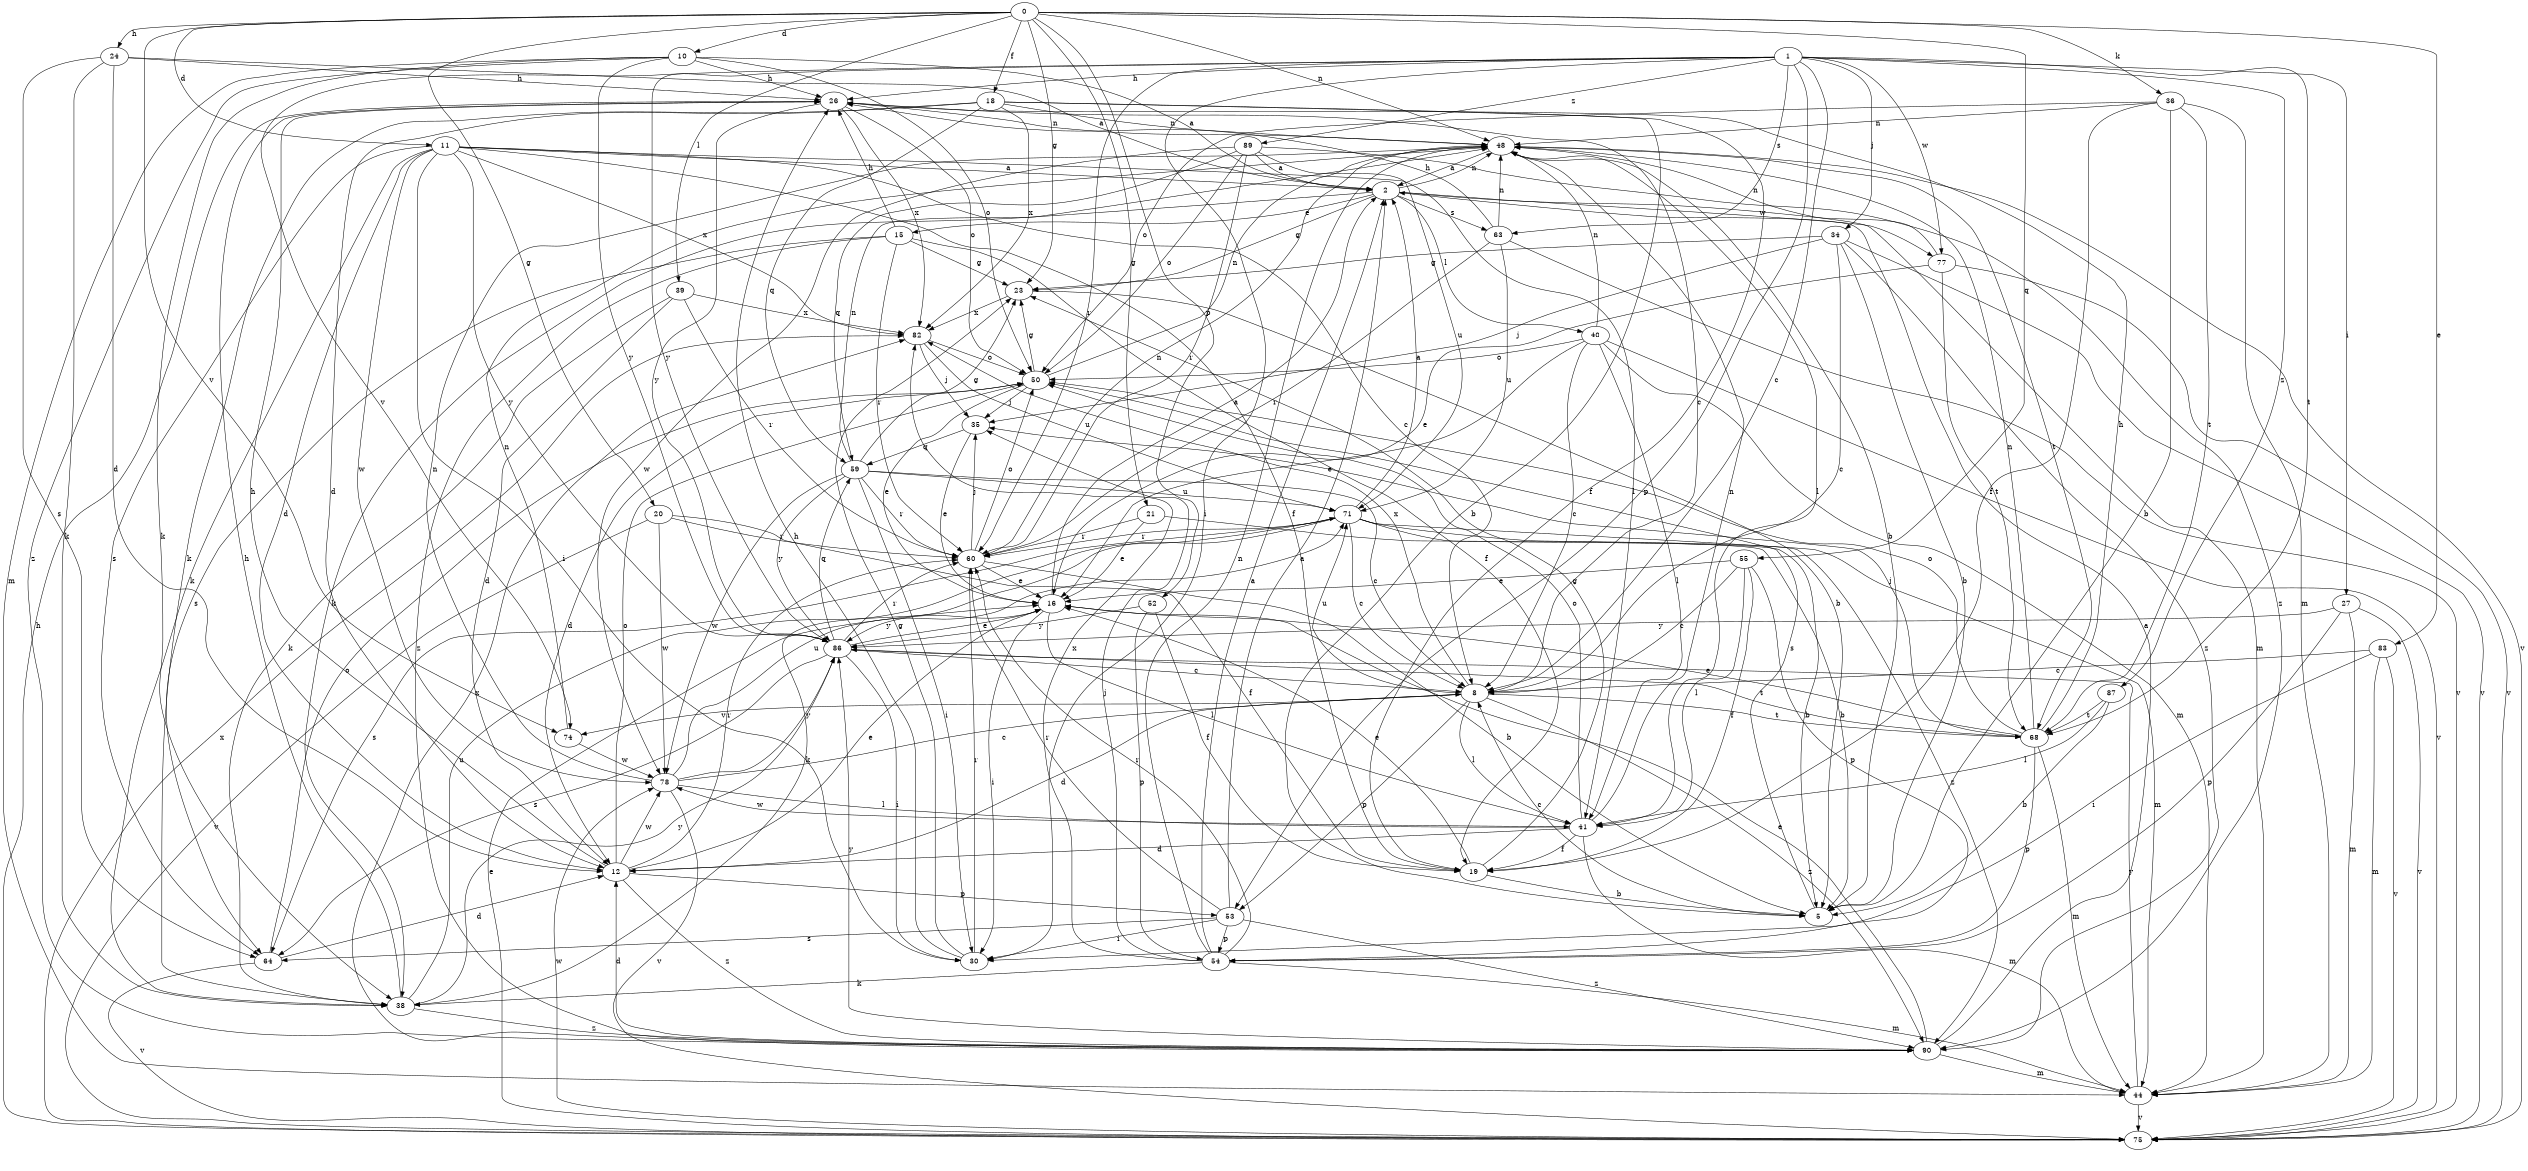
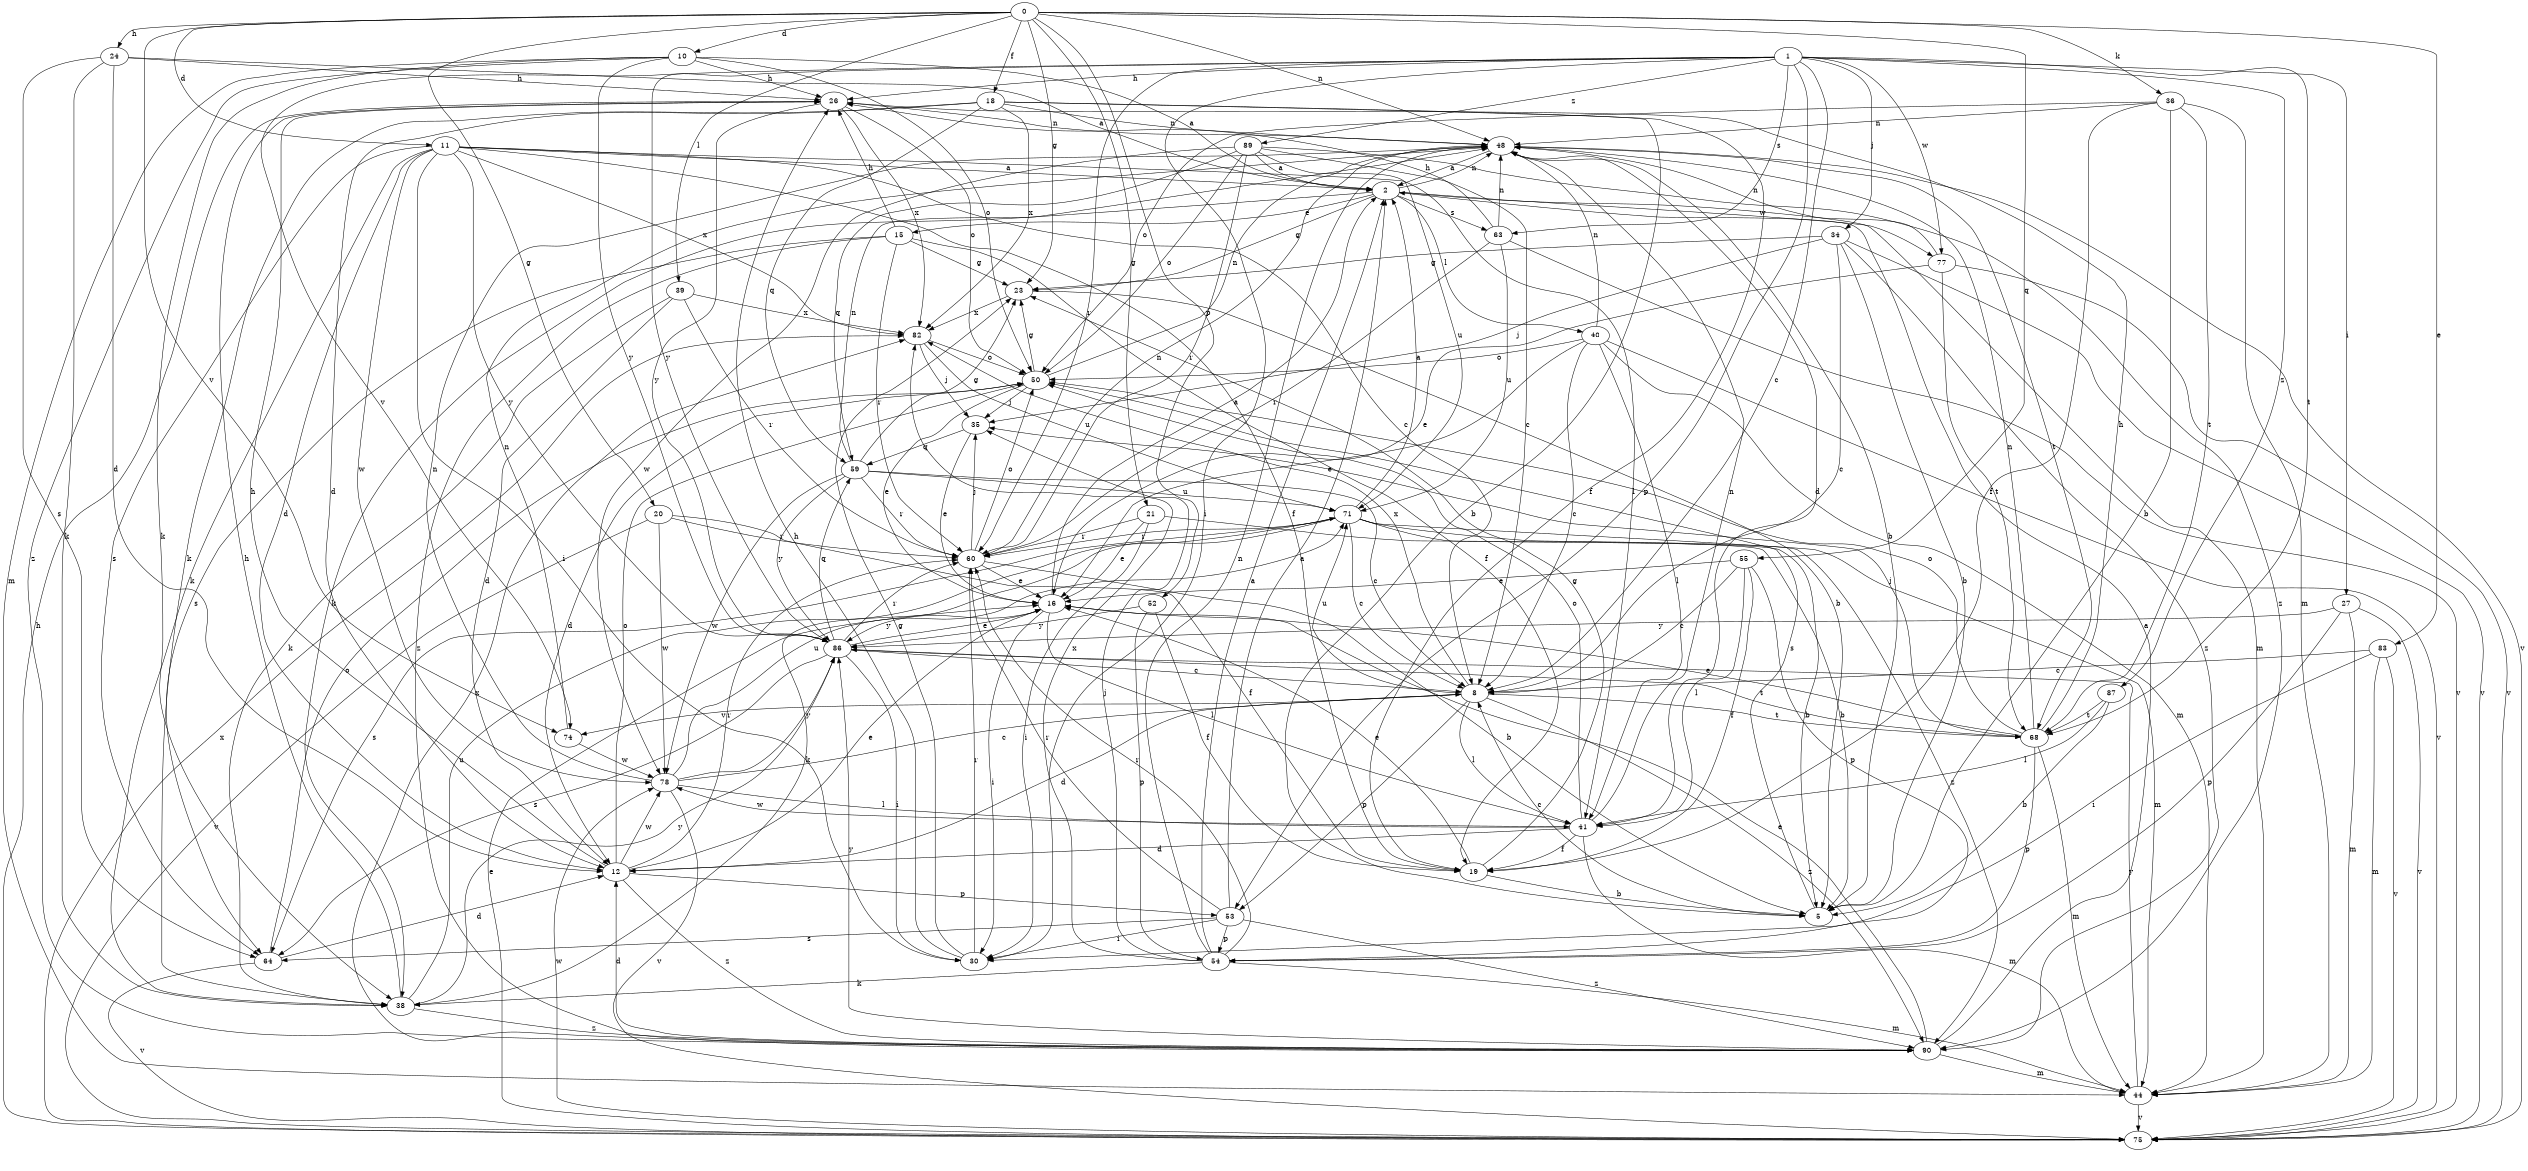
  strict digraph {
    0
    10
    11
    n4 [label=83]
    18
    20
    21
    23
    24
    36
    39
    48
    52
    55
    74
    26
    86
    2
    38
    44
    50
    90
    8
    30
    12
    41
    82
    19
    64
    78
    75
    5
    n33 [label=59]
    60
    16
    68
    54
    1
    27
    34
    53
    63
    77
    87
    89
    71
    35
    15
    40
    0 -> 10 [label=d]
    0 -> 11 [label=d]
    0 -> n4 [label=e]
    0 -> 18 [label=f]
    0 -> 20 [label=g]
    0 -> 21 [label=g]
    0 -> 23 [label=g]
    0 -> 24 [label=h]
    0 -> 36 [label=k]
    0 -> 39 [label=l]
    0 -> 48 [label=n]
    0 -> 52 [label=p]
    0 -> 55 [label=q]
    0 -> 74 [label=v]
    10 -> 26 [label=h]
    10 -> 86 [label=y]
    10 -> 2 [label=a]
    10 -> 38 [label=k]
    10 -> 44 [label=m]
    10 -> 50 [label=o]
    10 -> 90 [label=z]
    11 -> 86 [label=y]
    11 -> 2 [label=a]
    11 -> 38 [label=k]
    11 -> 8 [label=c]
    11 -> 30 [label=i]
    11 -> 12 [label=d]
    11 -> 41 [label=l]
    11 -> 82 [label=x]
    11 -> 19 [label=f]
    11 -> 64 [label=s]
    11 -> 78 [label=w]
    n4 -> 44 [label=m]
    n4 -> 8 [label=c]
    n4 -> 30 [label=i]
    n4 -> 75 [label=v]
    18 -> 48 [label=n]
    18 -> 38 [label=k]
    18 -> 12 [label=d]
    18 -> 82 [label=x]
    18 -> 19 [label=f]
    18 -> 5 [label=b]
    18 -> n33 [label=q]
    20 -> 19 [label=f]
    20 -> 78 [label=w]
    20 -> 75 [label=v]
    20 -> 60 [label=r]
-   n33 -> 30 [label=i]
+   21 -> 30 [label=i]
    21 -> 5 [label=b]
    21 -> 60 [label=r]
    21 -> 16 [label=e]
    23 -> 82 [label=x]
    23 -> 5 [label=b]
    24 -> 26 [label=h]
    24 -> 2 [label=a]
    24 -> 38 [label=k]
    24 -> 12 [label=d]
    24 -> 64 [label=s]
    36 -> 48 [label=n]
    36 -> 44 [label=m]
    36 -> 50 [label=o]
    36 -> 19 [label=f]
    36 -> 5 [label=b]
    36 -> 68 [label=t]
    39 -> 38 [label=k]
    39 -> 12 [label=d]
    39 -> 82 [label=x]
    39 -> 60 [label=r]
    48 -> 2 [label=a]
-   48 -> 41 [label=l]
+   48 -> 41 [label=d]
    48 -> 75 [label=v]
    48 -> 5 [label=b]
    48 -> 68 [label=t]
    52 -> 86 [label=y]
    52 -> 19 [label=f]
    52 -> 54 [label=p]
    55 -> 8 [label=c]
    55 -> 41 [label=l]
    55 -> 19 [label=f]
    55 -> 16 [label=e]
    55 -> 54 [label=p]
    74 -> 48 [label=n]
    74 -> 78 [label=w]
    26 -> 48 [label=n]
    26 -> 86 [label=y]
    26 -> 50 [label=o]
-   26 -> 8 [label=c]
+   89 -> 8 [label=c]
    26 -> 82 [label=x]
    86 -> 8 [label=c]
    86 -> 30 [label=i]
    86 -> 64 [label=s]
    86 -> n33 [label=q]
    86 -> 60 [label=r]
    86 -> 16 [label=e]
    86 -> 68 [label=t]
    2 -> 23 [label=g]
    2 -> 48 [label=n]
    2 -> 38 [label=k]
    2 -> 44 [label=m]
    2 -> 63 [label=s]
    2 -> 77 [label=w]
    2 -> 15 [label=e]
    2 -> 40 [label=l]
    38 -> 26 [label=h]
    38 -> 86 [label=y]
    38 -> 90 [label=z]
    38 -> 71 [label=u]
    44 -> 86 [label=y]
    44 -> 75 [label=v]
    50 -> 23 [label=g]
    50 -> 48 [label=n]
    50 -> 12 [label=d]
    50 -> 16 [label=e]
    50 -> 35 [label=j]
    90 -> 86 [label=y]
    90 -> 2 [label=a]
    90 -> 44 [label=m]
    90 -> 12 [label=d]
    90 -> 82 [label=x]
    90 -> 16 [label=e]
    8 -> 74 [label=v]
    8 -> 90 [label=z]
    8 -> 12 [label=d]
    8 -> 41 [label=l]
    8 -> 82 [label=x]
    8 -> 68 [label=t]
    8 -> 53 [label=p]
    8 -> 71 [label=u]
    30 -> 23 [label=g]
    30 -> 26 [label=h]
    30 -> 60 [label=r]
    12 -> 26 [label=h]
    12 -> 50 [label=o]
    12 -> 90 [label=z]
    12 -> 78 [label=w]
    12 -> 60 [label=r]
    12 -> 16 [label=e]
    12 -> 53 [label=p]
    41 -> 48 [label=n]
    41 -> 44 [label=m]
    41 -> 50 [label=o]
    41 -> 12 [label=d]
    41 -> 19 [label=f]
    41 -> 78 [label=w]
    82 -> 50 [label=o]
    82 -> 71 [label=u]
    82 -> 35 [label=j]
    19 -> 23 [label=g]
    19 -> 5 [label=b]
    19 -> 16 [label=e]
    64 -> 50 [label=o]
    64 -> 12 [label=d]
    64 -> 75 [label=v]
    78 -> 48 [label=n]
    78 -> 86 [label=y]
    78 -> 8 [label=c]
    78 -> 41 [label=l]
    78 -> 75 [label=v]
    78 -> 71 [label=u]
    75 -> 26 [label=h]
    75 -> 82 [label=x]
    75 -> 78 [label=w]
    75 -> 16 [label=e]
    5 -> 50 [label=s]
    5 -> 8 [label=c]
    n33 -> 23 [label=g]
    n33 -> 48 [label=n]
    n33 -> 86 [label=y]
    n33 -> 8 [label=c]
    n33 -> 78 [label=w]
    n33 -> 60 [label=r]
    n33 -> 71 [label=u]
    60 -> 48 [label=n]
    60 -> 50 [label=o]
    60 -> 5 [label=b]
    60 -> 16 [label=e]
    60 -> 35 [label=j]
    16 -> 86 [label=y]
    16 -> 2 [label=a]
    16 -> 30 [label=i]
    16 -> 41 [label=l]
    68 -> 48 [label=n]
    68 -> 26 [label=h]
    68 -> 44 [label=m]
    68 -> 50 [label=o]
    68 -> 16 [label=e]
    68 -> 54 [label=p]
    68 -> 35 [label=j]
    54 -> 48 [label=n]
    54 -> 2 [label=a]
    54 -> 38 [label=k]
    54 -> 44 [label=m]
    54 -> 82 [label=x]
    54 -> 60 [label=r]
    54 -> 35 [label=j]
    1 -> 74 [label=v]
    1 -> 26 [label=h]
    1 -> 86 [label=y]
    1 -> 8 [label=c]
    1 -> 30 [label=i]
    1 -> 60 [label=r]
    1 -> 68 [label=t]
    1 -> 27 [label=i]
    1 -> 34 [label=j]
    1 -> 53 [label=p]
    1 -> 63 [label=s]
    1 -> 77 [label=w]
    1 -> 87 [label=z]
    1 -> 89 [label=z]
    27 -> 86 [label=y]
    27 -> 44 [label=m]
    27 -> 75 [label=v]
    27 -> 54 [label=p]
    34 -> 23 [label=g]
    34 -> 90 [label=z]
    34 -> 8 [label=c]
    34 -> 75 [label=v]
    34 -> 5 [label=b]
    34 -> 35 [label=j]
    53 -> 2 [label=a]
    53 -> 90 [label=z]
    53 -> 30 [label=i]
    53 -> 64 [label=s]
    53 -> 60 [label=r]
    53 -> 54 [label=p]
    63 -> 48 [label=n]
    63 -> 26 [label=h]
    63 -> 75 [label=v]
    63 -> 60 [label=r]
    63 -> 71 [label=u]
    77 -> 48 [label=n]
    77 -> 75 [label=v]
    77 -> 16 [label=e]
    77 -> 68 [label=t]
    87 -> 41 [label=l]
    87 -> 5 [label=b]
    87 -> 68 [label=t]
    89 -> 2 [label=a]
    89 -> 50 [label=o]
    89 -> 90 [label=z]
    89 -> 78 [label=w]
    89 -> n33 [label=q]
    89 -> 60 [label=r]
    89 -> 71 [label=u]
    71 -> 2 [label=a]
    71 -> 38 [label=k]
    71 -> 44 [label=m]
    71 -> 90 [label=z]
    71 -> 8 [label=c]
    71 -> 64 [label=s]
    71 -> 5 [label=b]
    71 -> 60 [label=r]
    35 -> n33 [label=q]
    35 -> 16 [label=e]
    15 -> 23 [label=g]
    15 -> 26 [label=h]
    15 -> 90 [label=z]
    15 -> 19 [label=f]
    15 -> 64 [label=s]
    15 -> 60 [label=r]
    40 -> 48 [label=n]
    40 -> 44 [label=m]
    40 -> 50 [label=o]
    40 -> 8 [label=c]
    40 -> 41 [label=l]
    40 -> 75 [label=v]
    40 -> 16 [label=e]
  }
